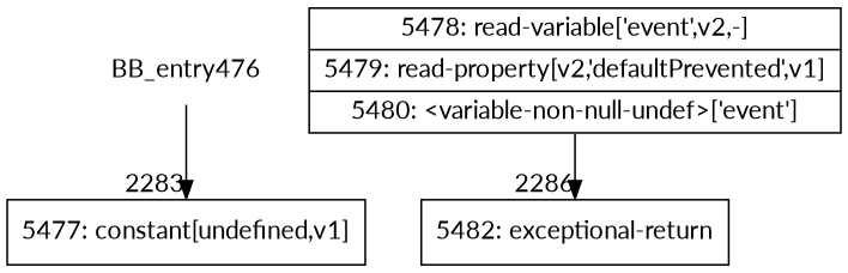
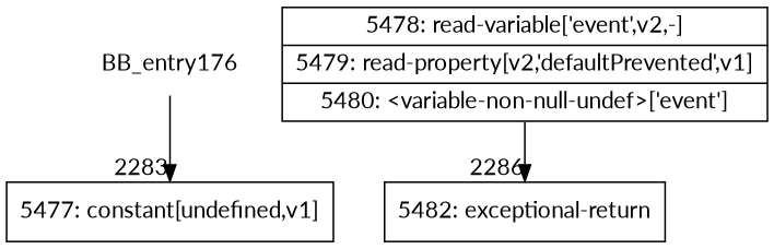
  digraph {
    fontname=Lato
    rankdir=TD
    node [fontname=Lato shape=record]
    edge [color=black fontname=Lato headport=n tailport=s]
-   BB_entry176 [shape=none label=BB_entry476]
+   BB_entry176 [shape=none]
    n2 [label="{5477: constant[undefined,v1]}"]
    n3 [label="{5478: read-variable['event',v2,-]|5479: read-property[v2,'defaultPrevented',v1]|5480: \<variable-non-null-undef\>['event']}"]
    n4 [label="{5482: exceptional-return}"]
    BB_entry176 -> n2 [headlabel="    2283"]
    n3 -> n4 [headlabel="      2286"]
  }
